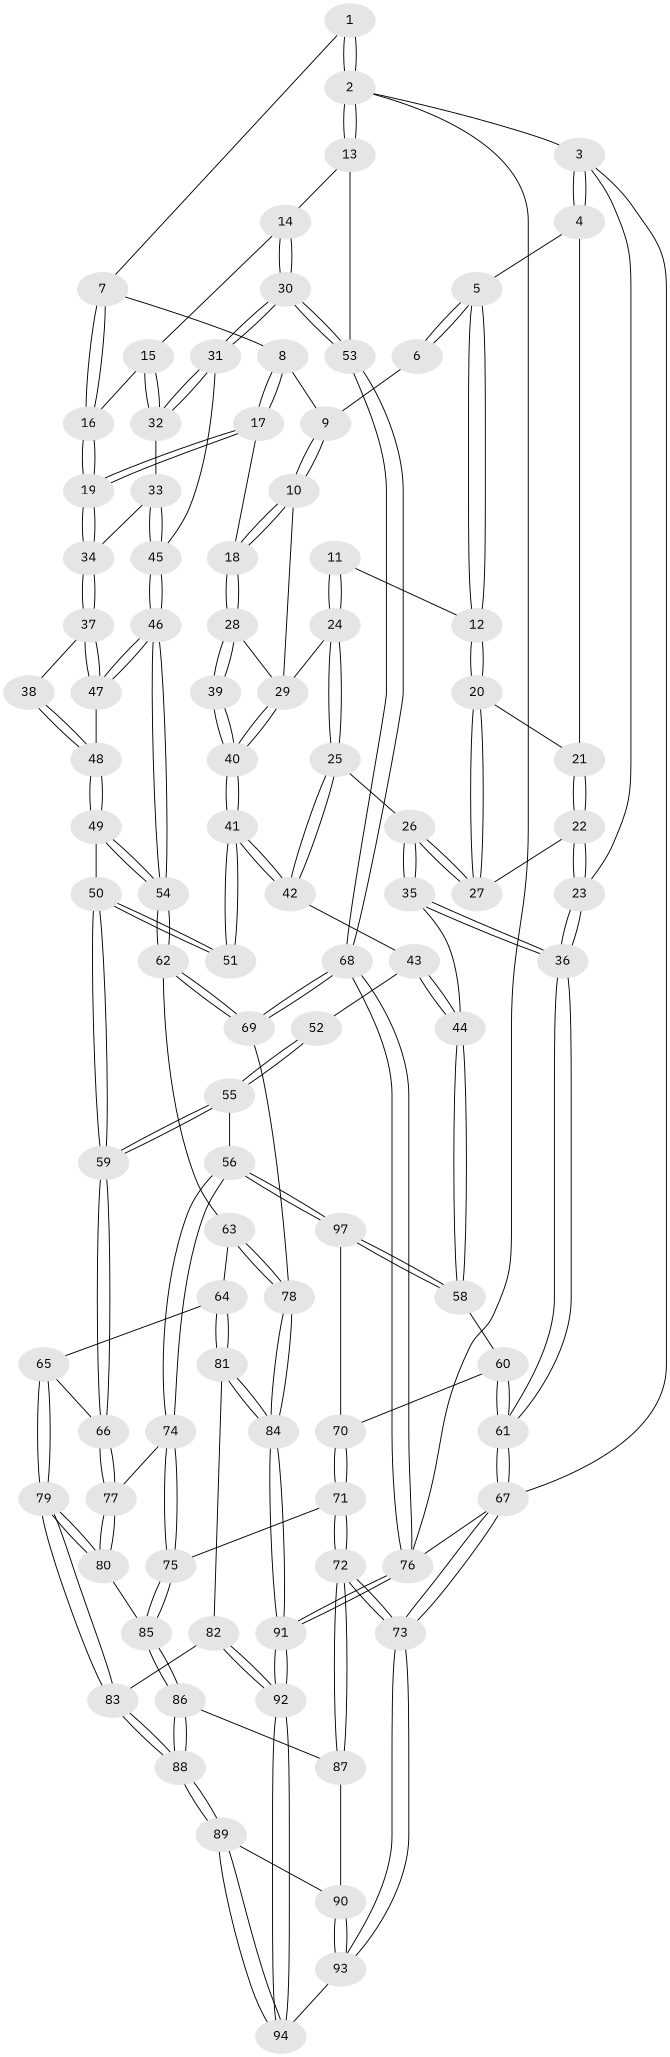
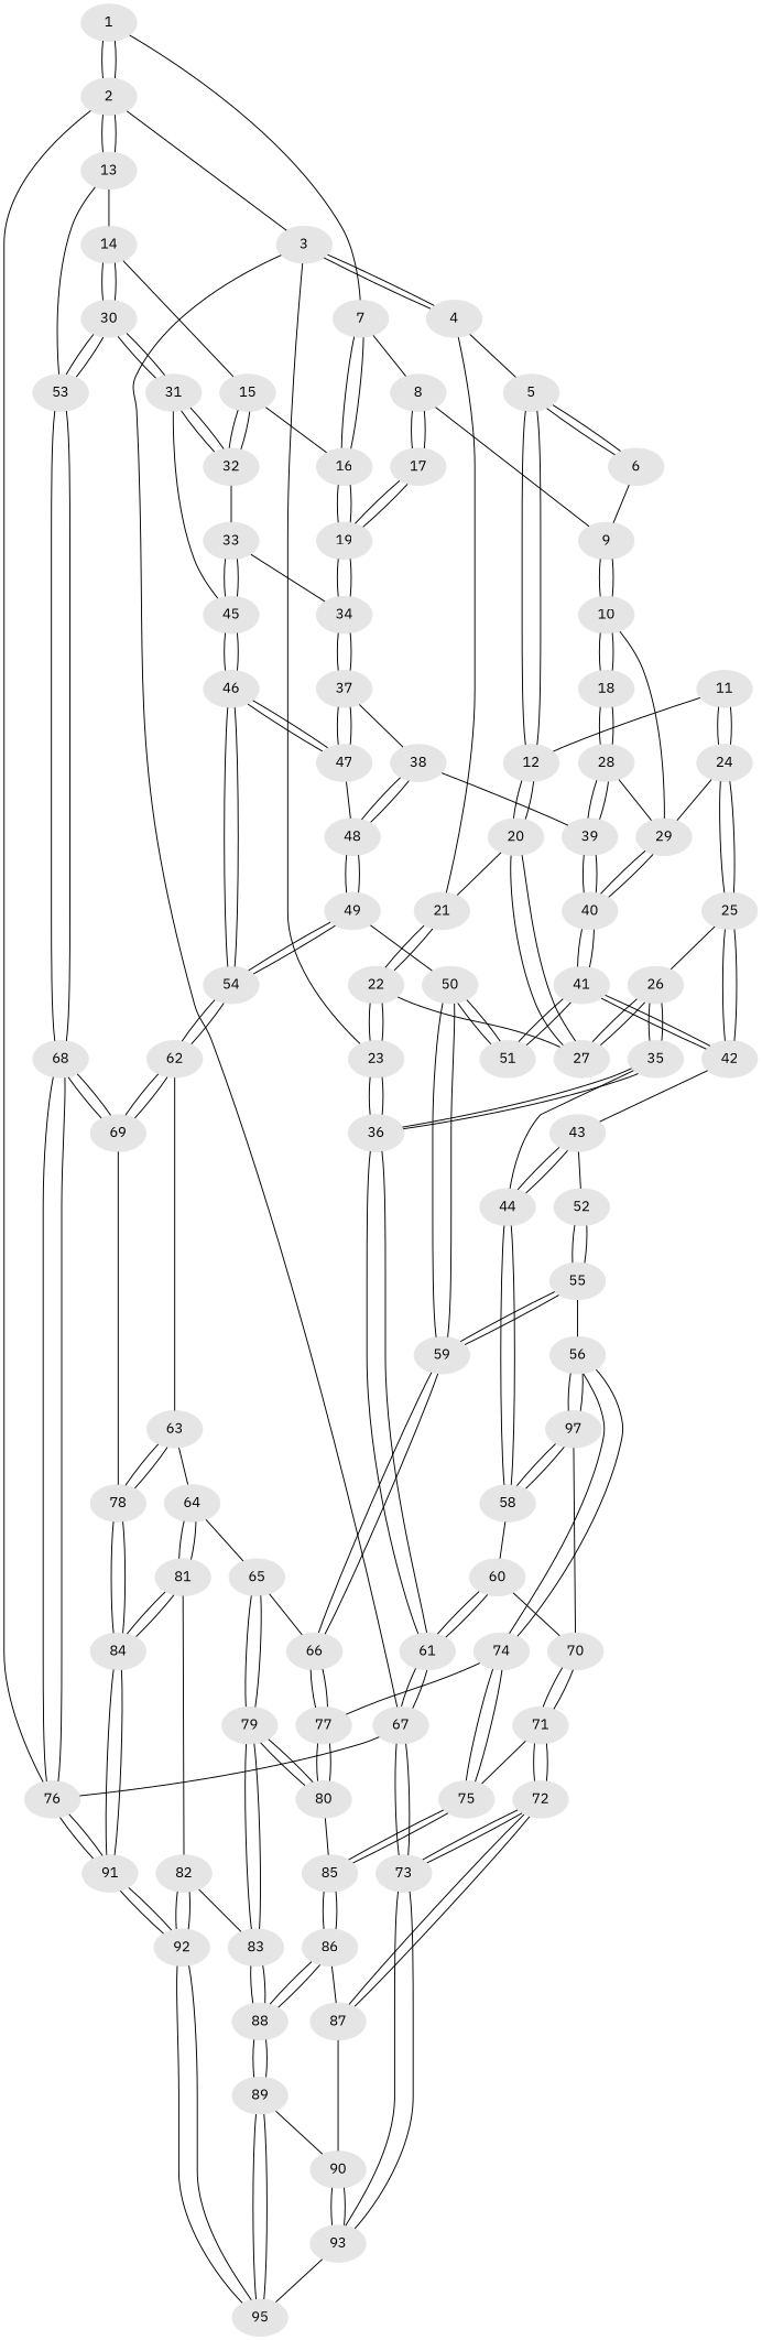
  graph {
    fontname="IBM Plex Sans"
    node [color=gray90 fontname="IBM Plex Sans" style=filled]
    edge [fontname="IBM Plex Sans"]
    1
    2
    7
    3
    13
    76
    8
    16
    4
    23
    67
    14
    53
    91
    5
    21
    36
    73
    6
    12
    22
    9
    20
    10
    17
    19
    18
    29
    11
    24
    28
    25
    27
    15
    30
    68
    32
    31
    33
    34
    39
    37
    61
    26
    42
    40
    35
    43
    44
    41
    45
    46
    38
    47
    58
    48
    49
    51
    52
    55
    60
    54
    62
    50
    59
    66
    56
    69
    63
    n70 [label=97]
    74
    70
    77
    75
    71
    64
    78
    65
    81
    84
    79
    82
    80
    83
    93
    72
    87
    85
    90
-   94
+   94 [label=95]
    86
    92
    88
    89
    1 -- 2
    1 -- 2
    1 -- 7
    2 -- 3
    2 -- 13
    2 -- 13
    2 -- 76
    7 -- 8
    7 -- 16
    7 -- 16
    3 -- 4
    3 -- 4
    3 -- 23
    3 -- 67
    13 -- 14
    13 -- 53
    76 -- 91
    76 -- 91
    8 -- 9
    8 -- 17
    8 -- 17
    16 -- 19
    16 -- 19
    4 -- 5
    4 -- 21
    23 -- 36
    23 -- 36
    67 -- 76
    67 -- 73
    67 -- 73
    14 -- 15
    14 -- 30
    14 -- 30
    53 -- 68
    53 -- 68
    91 -- 92
    91 -- 92
    5 -- 6
    5 -- 6
    5 -- 12
    5 -- 12
    21 -- 22
    21 -- 22
    36 -- 61
    36 -- 61
    73 -- 93
    73 -- 93
    6 -- 9
    12 -- 20
    12 -- 20
    22 -- 23
    22 -- 23
    22 -- 27
    9 -- 10
    9 -- 10
    20 -- 21
    20 -- 27
    20 -- 27
    10 -- 18
    10 -- 18
    10 -- 29
    17 -- 19
    17 -- 19
-   17 -- 18
    19 -- 34
    19 -- 34
    18 -- 28
    18 -- 28
    29 -- 40
    29 -- 40
    11 -- 12
    11 -- 24
    11 -- 24
    24 -- 29
    24 -- 25
    24 -- 25
    28 -- 29
    28 -- 39
    28 -- 39
    25 -- 26
    25 -- 42
    25 -- 42
    15 -- 16
    15 -- 32
    15 -- 32
    30 -- 53
    30 -- 53
    30 -- 31
    30 -- 31
    68 -- 76
    68 -- 76
    68 -- 69
    68 -- 69
    32 -- 33
    31 -- 32
    31 -- 32
    31 -- 45
    33 -- 34
    33 -- 45
    33 -- 45
    34 -- 37
    34 -- 37
    39 -- 40
    39 -- 40
    37 -- 38
    37 -- 47
    37 -- 47
    61 -- 67
    61 -- 67
    26 -- 27
    26 -- 27
    26 -- 35
    26 -- 35
    42 -- 43
    40 -- 41
    40 -- 41
    35 -- 36
    35 -- 36
    35 -- 44
    43 -- 44
    43 -- 44
    43 -- 52
    44 -- 58
    44 -- 58
    41 -- 42
    41 -- 42
    41 -- 51
    41 -- 51
    45 -- 46
    45 -- 46
    46 -- 47
    46 -- 47
    46 -- 54
    46 -- 54
+   38 -- 39
    38 -- 48
    38 -- 48
    47 -- 48
    58 -- 60
    48 -- 49
    48 -- 49
    49 -- 54
    49 -- 54
    49 -- 50
    52 -- 55
    52 -- 55
    55 -- 59
    55 -- 59
    55 -- 56
    60 -- 61
    60 -- 61
    60 -- 70
    54 -- 62
    54 -- 62
    62 -- 69
    62 -- 69
    62 -- 63
    50 -- 51
    50 -- 51
    50 -- 59
    50 -- 59
    59 -- 66
    59 -- 66
    66 -- 77
    66 -- 77
    56 -- n70
    56 -- n70
    56 -- 74
    56 -- 74
    69 -- 78
    63 -- 64
    63 -- 78
    63 -- 78
    n70 -- 58
    n70 -- 58
    n70 -- 70
    74 -- 77
    74 -- 75
    74 -- 75
    70 -- 71
    70 -- 71
    77 -- 80
    77 -- 80
    75 -- 85
    75 -- 85
    71 -- 75
    71 -- 72
    71 -- 72
    64 -- 65
    64 -- 81
    64 -- 81
    78 -- 84
    78 -- 84
    65 -- 66
    65 -- 79
    65 -- 79
    81 -- 84
    81 -- 84
    81 -- 82
    84 -- 91
    84 -- 91
    79 -- 80
    79 -- 80
    79 -- 83
    79 -- 83
    82 -- 83
    82 -- 92
    82 -- 92
    80 -- 85
    83 -- 88
    83 -- 88
    93 -- 94
    72 -- 73
    72 -- 73
    72 -- 87
    72 -- 87
    87 -- 90
    85 -- 86
    85 -- 86
    90 -- 93
    90 -- 93
    86 -- 87
    86 -- 88
    86 -- 88
    92 -- 94
    92 -- 94
    88 -- 89
    88 -- 89
    89 -- 90
    89 -- 94
    89 -- 94
  }
